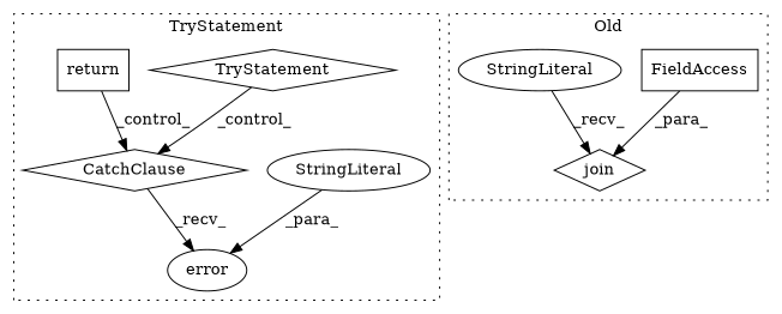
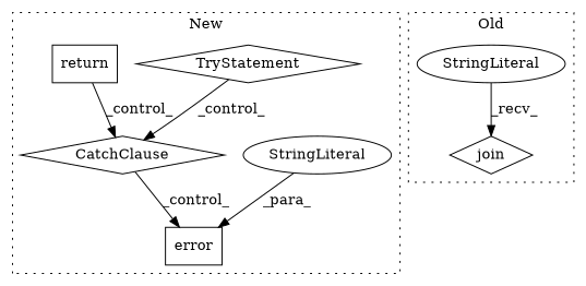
  digraph {
    node [a=32 l=4 shape=box]
-   n1 [l="6,1" label=error s="2004,2052" shape=ellipse]
+   n1 [l="6,1" label=error s="2004,2052"]
    n2 [a=12 l="11,2" label=CatchClause s="1954,1986" shape=diamond]
    n3 [a=54 label=TryStatement s=1888 shape=diamond]
    n4 [a=45 l=42 label=StringLiteral s=2010 shape=ellipse]
    n5 [a=41 l=7 label=return s=2061]
    n6 [l="5,1" label=join s="1258,1267" shape=diamond]
-   n7 [a=22 label=FieldAccess s=1263]
    n8 [a=45 l=3 label=StringLiteral s=1254 shape=ellipse]
    subgraph cluster_1 {
-     label=TryStatement
+     label=New
      style=dotted
      n1
      n2
      n3
      n4
      n5
    }
    subgraph cluster_2 {
      label=Old
      style=dotted
      n6
-     n7
      n8
    }
-   n2 -> n1 [label=_recv_]
+   n2 -> n1 [label=_control_]
    n3 -> n2 [label=_control_]
    n4 -> n1 [label=_para_]
    n5 -> n2 [label=_control_]
-   n7 -> n6 [label=_para_]
    n8 -> n6 [label=_recv_]
  }
